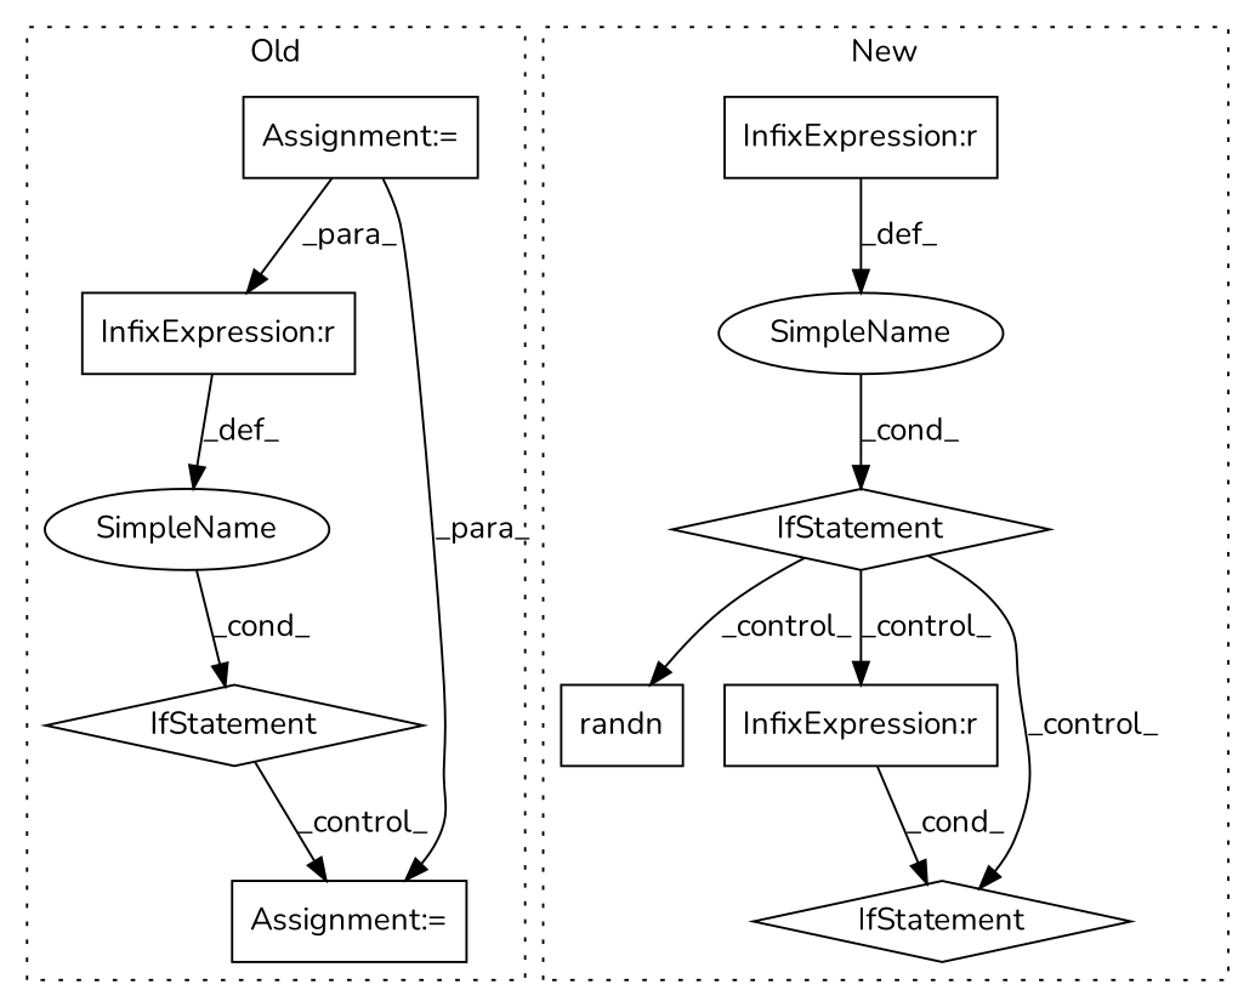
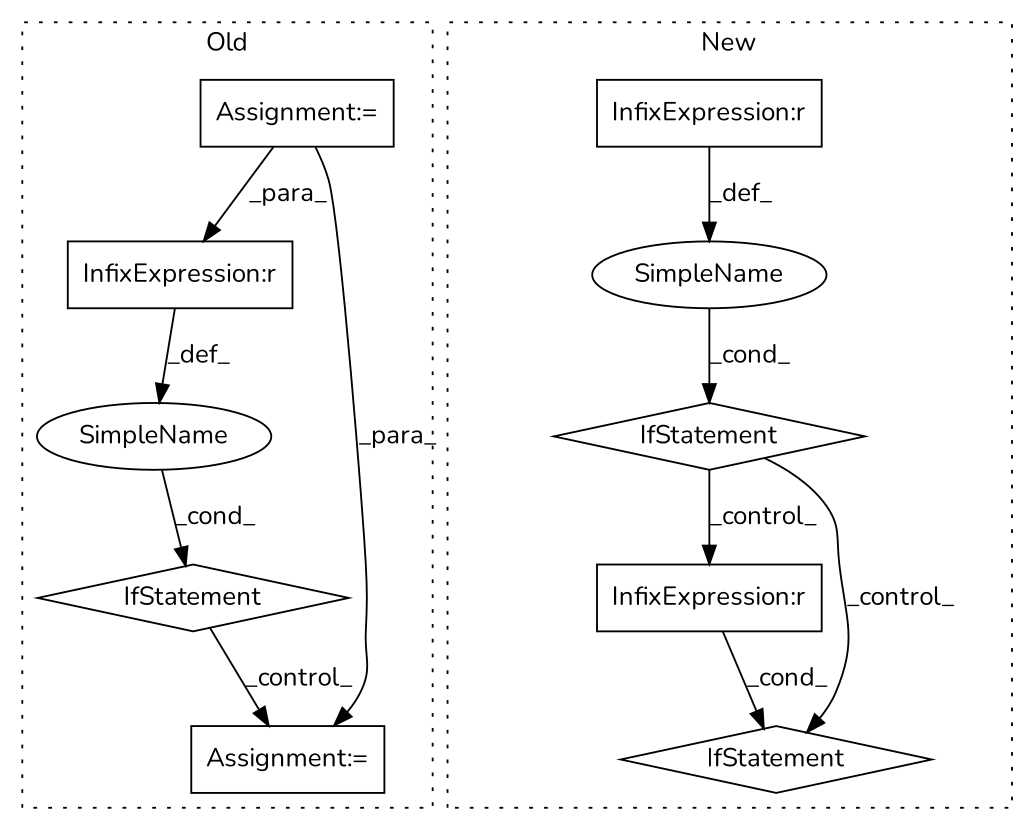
  digraph {
    fontname=Nunito
    node [a=25 l="4,2" shape=box fontname=Nunito]
    edge [fontname=Nunito]
    n1 [label=IfStatement s="821,879" shape=diamond]
    n2 [a=27 l=4 label="InfixExpression:r" s=837]
    n3 [a=7 l=1 label="Assignment:=" s=900]
    n4 [a=42 label=SimpleName shape=ellipse l=""]
    n5 [a=7 l=11 label="Assignment:=" s=628]
-   n6 [a=32 l="6,1" label=randn s="1157,1188"]
    n7 [a=42 label=SimpleName shape=ellipse l=""]
    n8 [a=27 l=4 label="InfixExpression:r" s=1213]
    n9 [label=IfStatement s="834,847" shape=diamond]
    n10 [a=27 l=4 label="InfixExpression:r" s=842]
    n11 [label=IfStatement s="1199,1221" shape=diamond]
    subgraph cluster_1 {
      label=Old
      style=dotted
      n1
      n2
      n3
      n4
      n5
    }
    subgraph cluster_2 {
      label=New
      style=dotted
-     n6
      n7
      n8
      n9
      n10
      n11
    }
    n1 -> n3 [label=_control_]
    n2 -> n4 [label=_def_]
    n4 -> n1 [label=_cond_]
    n5 -> n2 [label=_para_]
    n5 -> n3 [label=_para_]
    n7 -> n9 [label=_cond_]
    n8 -> n11 [label=_cond_]
-   n9 -> n6 [label=_control_]
    n9 -> n8 [label=_control_]
    n9 -> n11 [label=_control_]
    n10 -> n7 [label=_def_]
  }
